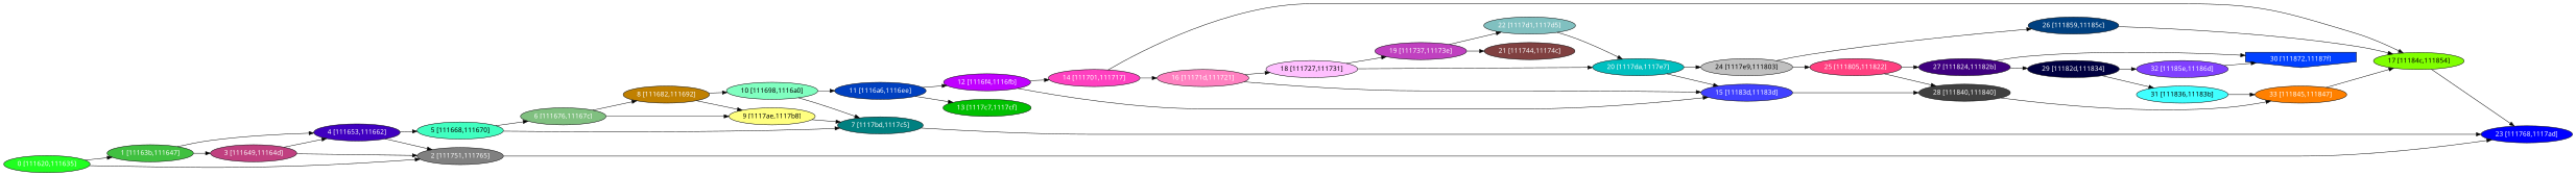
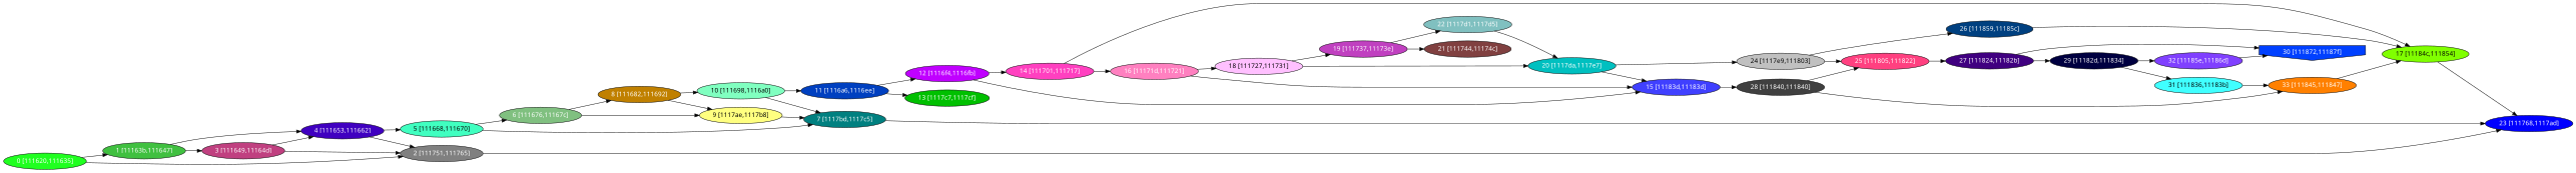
  digraph {
    fontname="Noto Sans"
    rankdir=LR
    node [fontcolor="#ffffff" fontname="Noto Sans" shape=oval style=filled]
    edge [fontname="Noto Sans"]
    n1 [fillcolor="#20FF20" label="0 [111620,111635]"]
    n2 [fillcolor="#40C040" label="1 [11163b,111647]"]
    n3 [fillcolor="#808080" label="2 [111751,111765]"]
    n4 [fillcolor="#C04080" label="3 [111649,11164d]"]
    n5 [fillcolor="#4000C0" label="4 [111653,111662]"]
    n6 [fillcolor="#0000FF" label="23 [111768,1117ad]"]
    n7 [fillcolor="#40FFC0" fontcolor="#000000" label="5 [111668,111670]"]
    n8 [fillcolor="#80C080" label="6 [111676,11167c]"]
    n9 [fillcolor="#008080" label="7 [1117bd,1117c5]"]
    n10 [fillcolor="#C08000" label="8 [111682,111692]"]
    n11 [fillcolor="#FFFF80" fontcolor="#000000" label="9 [1117ae,1117b8]"]
    n12 [fillcolor="#80FFC0" fontcolor="#000000" label="10 [111698,1116a0]"]
    n13 [fillcolor="#0040C0" label="11 [1116a6,1116ee]"]
    n14 [fillcolor="#C000FF" label="12 [1116f4,1116fb]"]
    n15 [fillcolor="#00C000" label="13 [1117c7,1117cf]"]
    n16 [fillcolor="#FF40C0" label="14 [111701,111717]"]
    n17 [fillcolor="#4040FF" label="15 [11183d,11183d]"]
    n18 [fillcolor="#FF80C0" label="16 [11171d,111721]"]
    n19 [fillcolor="#80FF00" fontcolor="#000000" label="17 [11184c,111854]"]
    n20 [fillcolor="#404040" label="28 [111840,111840]"]
    n21 [fillcolor="#FFC0FF" fontcolor="#000000" label="18 [111727,111731]"]
    n22 [fillcolor="#FF8000" label="33 [111845,111847]"]
    n23 [fillcolor="#C040C0" label="19 [111737,11173e]"]
    n24 [fillcolor="#00C0C0" label="20 [1117da,1117e7]"]
    n25 [fillcolor="#804040" label="21 [111744,11174c]"]
    n26 [fillcolor="#80C0C0" label="22 [1117d1,1117d5]"]
    n27 [fillcolor="#C0C0C0" fontcolor="#000000" label="24 [1117e9,111803]"]
    n28 [fillcolor="#FF4080" label="25 [111805,111822]"]
    n29 [fillcolor="#004080" label="26 [111859,11185c]"]
    n30 [fillcolor="#400080" label="27 [111824,11182b]"]
    n31 [fillcolor="#000040" label="29 [11182d,111834]"]
    n32 [fillcolor="#0040FF" label="30 [111872,11187f]" shape=invhouse]
    n33 [fillcolor="#40FFFF" fontcolor="#000000" label="31 [111836,11183b]"]
    n34 [fillcolor="#8040FF" label="32 [11185e,11186d]"]
    n1 -> n2
    n1 -> n3
    n2 -> n4
    n2 -> n5
    n3 -> n6
    n4 -> n3
    n4 -> n5
    n5 -> n3
    n5 -> n7
    n7 -> n8
    n7 -> n9
    n8 -> n10
    n8 -> n11
    n9 -> n6
    n10 -> n11
    n10 -> n12
    n11 -> n9
    n12 -> n9
    n12 -> n13
    n13 -> n14
    n13 -> n15
    n14 -> n16
    n14 -> n17
    n16 -> n18
    n16 -> n19
    n17 -> n20
    n18 -> n17
    n18 -> n21
    n19 -> n6
    n20 -> n22
    n21 -> n23
    n21 -> n24
    n22 -> n19
    n23 -> n25
    n23 -> n26
    n24 -> n17
    n24 -> n27
    n26 -> n24
    n27 -> n28
    n27 -> n29
-   n28 -> n20
+   n20 -> n28
    n28 -> n30
    n29 -> n19
    n30 -> n31
    n30 -> n32
    n31 -> n33
    n31 -> n34
    n33 -> n22
    n34 -> n32
  }
